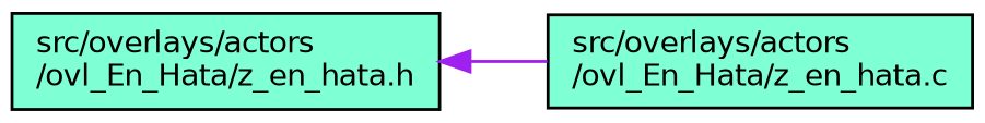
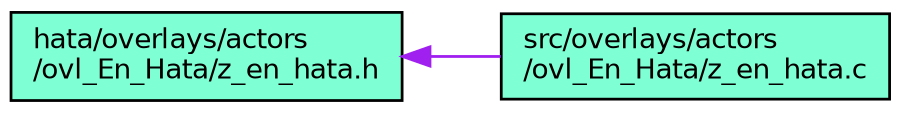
  digraph {
    rankdir=LR
    fontname="DejaVu Sans"
    node [color=black fillcolor=aquamarine fontname="DejaVu Sans" fontsize=10 shape=record style=filled]
-   n1 [fontcolor=black height=0.2 label="src/overlays/actors\l/ovl_En_Hata/z_en_hata.h" width=0.4]
+   n1 [fontcolor=black height=0.2 label="hata/overlays/actors\l/ovl_En_Hata/z_en_hata.h" width=0.4]
    n2 [height=0.2 label="src/overlays/actors\l/ovl_En_Hata/z_en_hata.c" width=0.4]
    n1 -> n2 [color=purple dir=back fontname="DejaVu Sans" fontsize=10 labelfontname=Helvetica labelfontsize=10 style=solid]
  }
